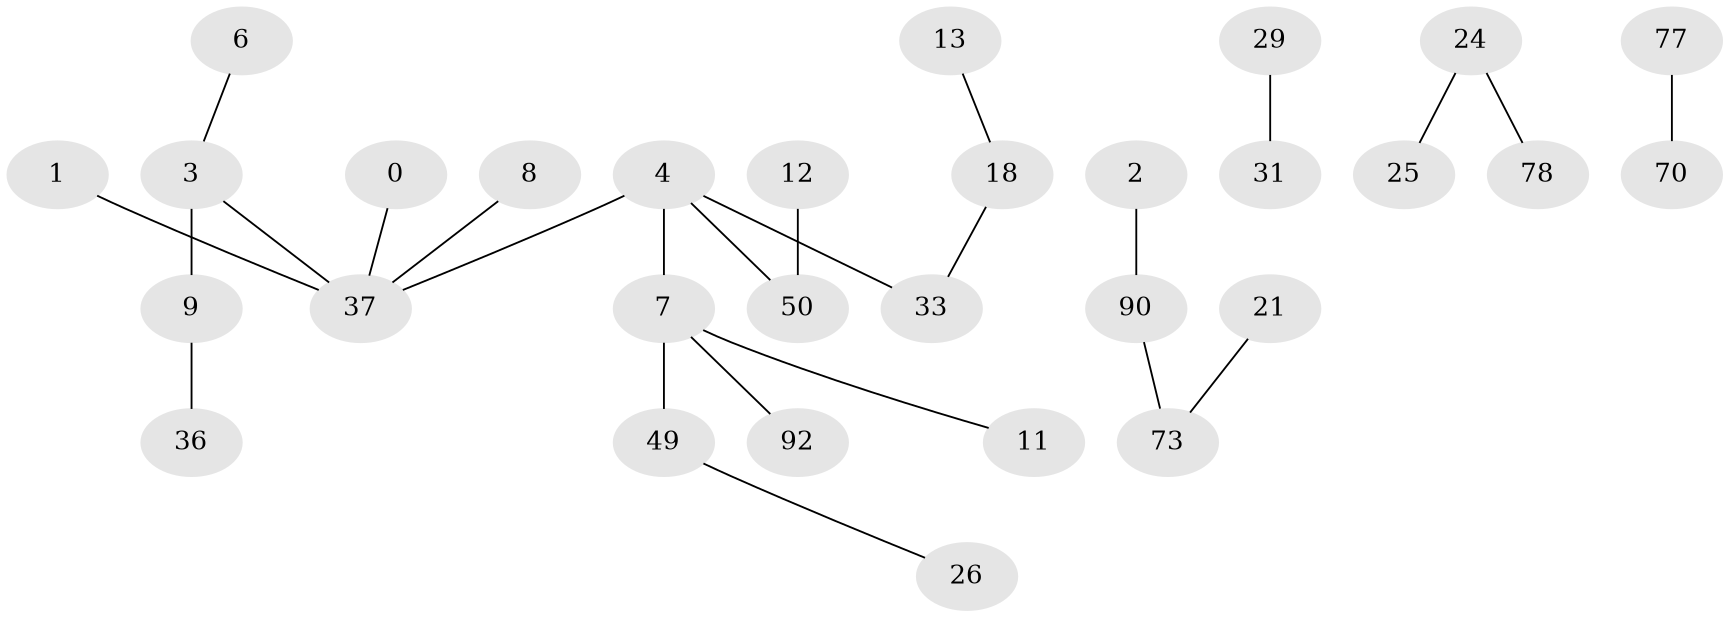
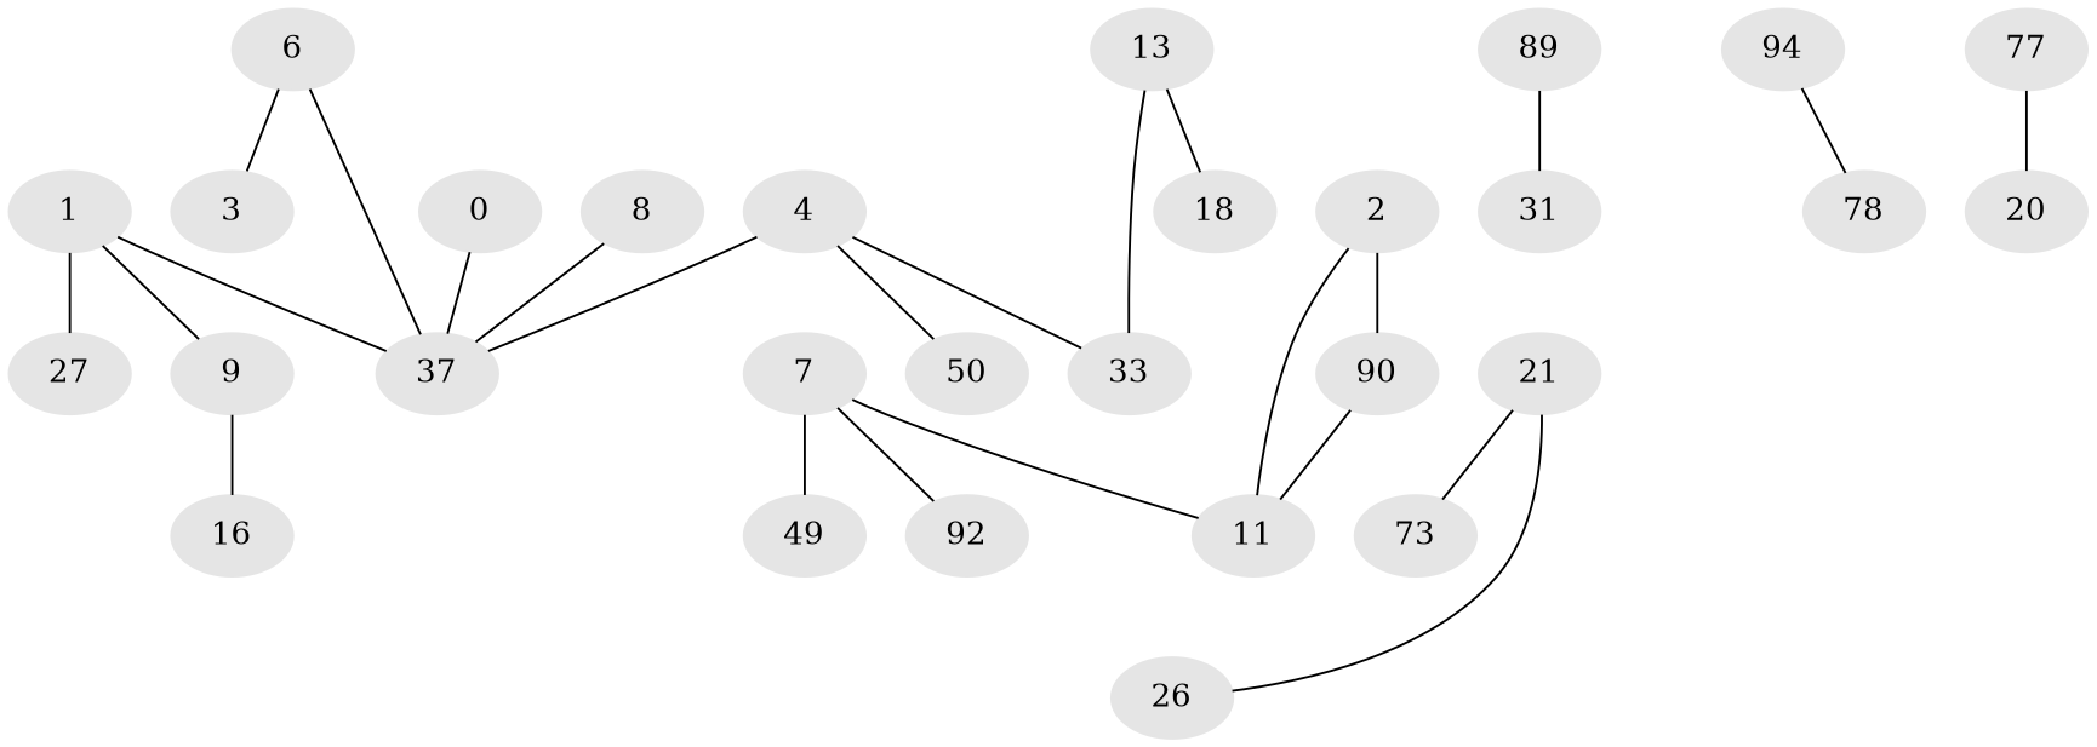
  graph {
    node [color=gray90 style=filled]
    edge [weight=1.0]
    1
+   27
    n3 [label=37]
-   29
+   29 [label=89]
    31
    n6 [label=90]
    2
    11
    n9 [label=73]
    3
    9
-   16 [label=36]
+   16
    4
    7
    n15 [label=50]
    33
    n17 [label=49]
    n18 [label=92]
    n19 [label=0]
    6
    8
-   24
-   25
+   24 [label=94]
    n24 [label=78]
-   12
    13
    18
    n28 [label=77]
-   20 [label=70]
+   20
    21
    26
+   1 -- 27
    1 -- n3
    29 -- 31
-   n6 -- n9
+   n6 -- 11
    2 -- n6
-   3 -- n3
-   3 -- 9
+   2 -- 11
+   6 -- n3
+   1 -- 9
    9 -- 16
    4 -- n3
-   4 -- 7
    4 -- n15
    4 -- 33
    7 -- 11
    7 -- n17
    7 -- n18
    n19 -- n3
    6 -- 3
    8 -- n3
-   24 -- 25
    24 -- n24
-   12 -- n15
-   18 -- 33
+   13 -- 33
    13 -- 18
    n28 -- 20
    21 -- n9
-   n17 -- 26
+   21 -- 26
  }
